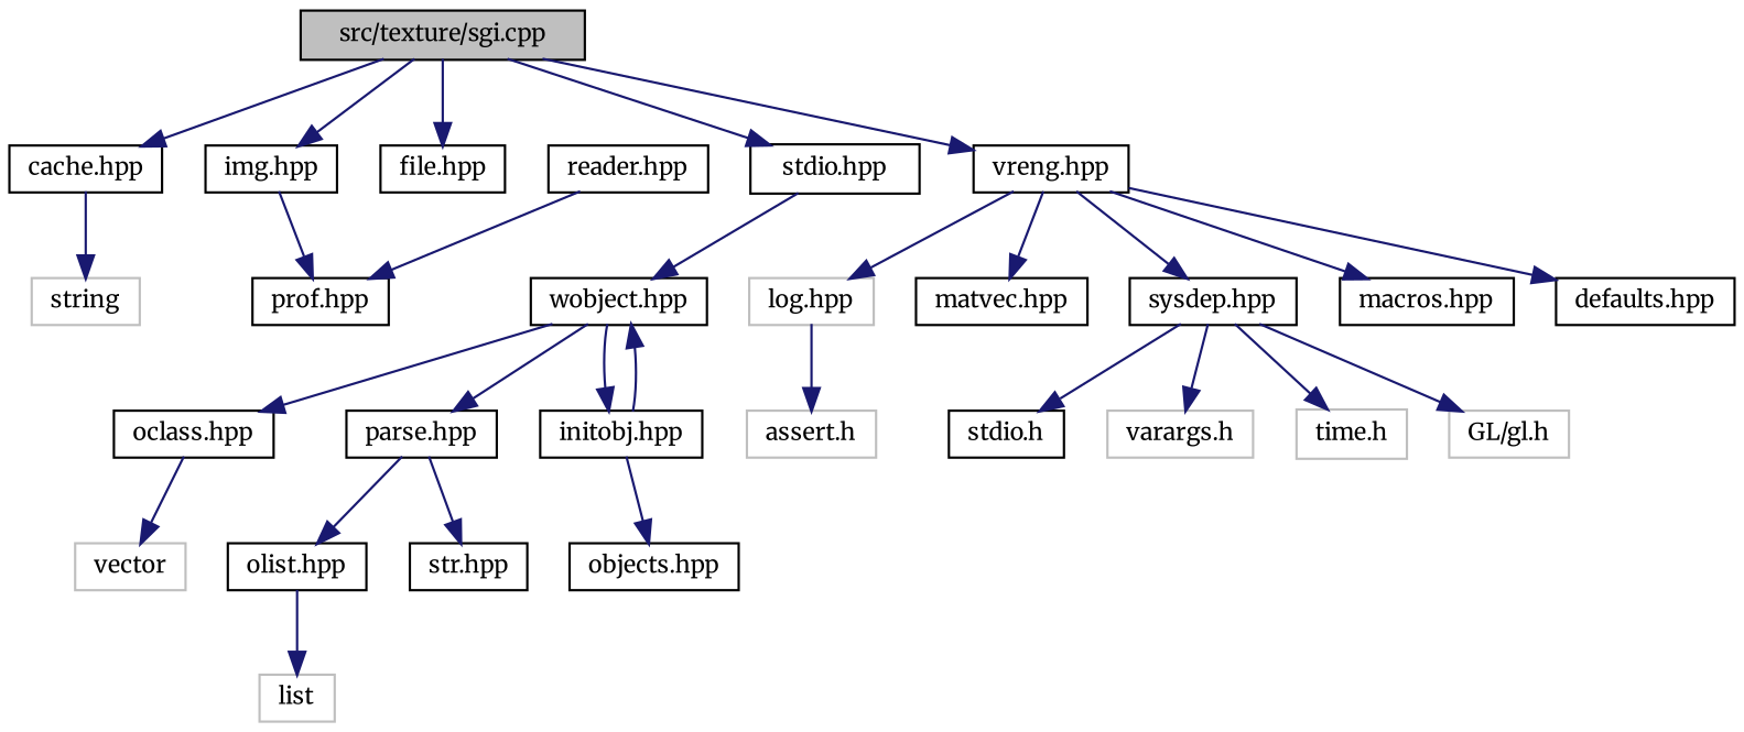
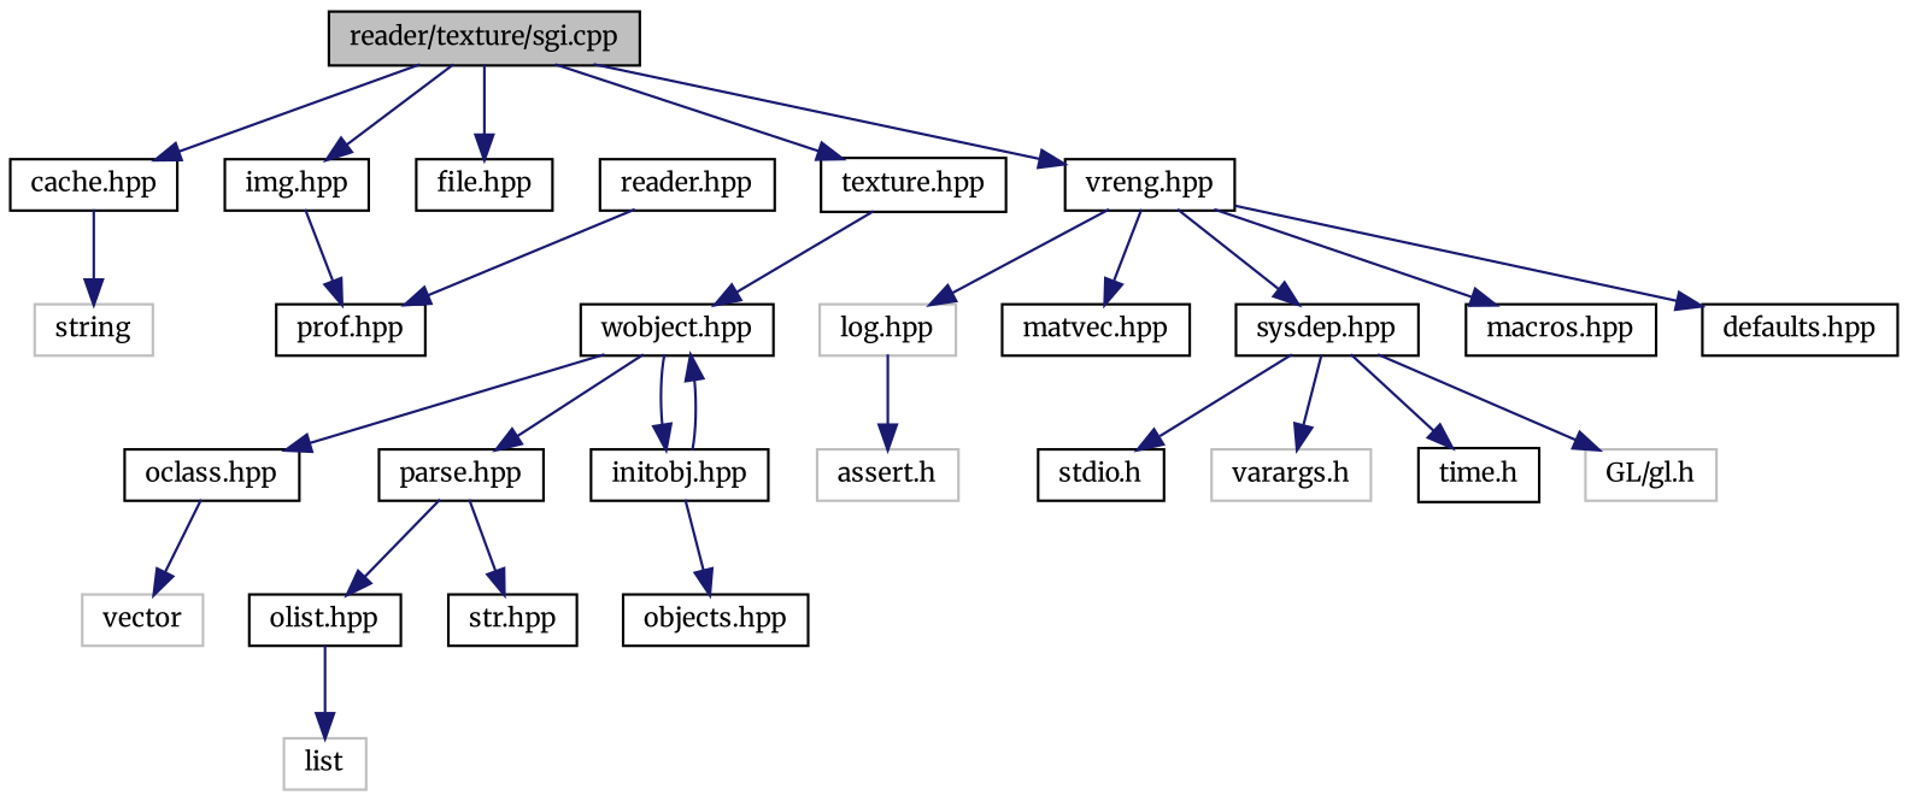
  digraph {
    fontname=Merriweather
    node [color=black fontname=Merriweather fontsize=10 shape=record]
    edge [color=midnightblue fontname=Merriweather fontsize=10 labelfontname=FreeSans labelfontsize=10 style=solid]
-   n1 [fillcolor=grey75 fontcolor=black height=0.2 label="src/texture/sgi.cpp" style=filled width=0.4]
+   n1 [fillcolor=grey75 fontcolor=black height=0.2 label="reader/texture/sgi.cpp" style=filled width=0.4]
    n2 [height=0.2 label="vreng.hpp" width=0.4]
    n3 [height=0.2 label="img.hpp" width=0.4]
    n4 [height=0.2 label="cache.hpp" width=0.4]
    n5 [height=0.2 label="file.hpp" width=0.4]
-   n6 [height=0.2 label="stdio.hpp" width=0.4]
+   n6 [height=0.2 label="texture.hpp" width=0.4]
    n7 [height=0.2 label="sysdep.hpp" width=0.4]
    n8 [height=0.2 label="macros.hpp" width=0.4]
    n9 [height=0.2 label="defaults.hpp" width=0.4]
    n10 [color=grey75 height=0.2 label="log.hpp" width=0.4]
    n11 [height=0.2 label="matvec.hpp" width=0.4]
    n12 [height=0.2 label="prof.hpp" width=0.4]
    n13 [height=0.2 label="reader.hpp" width=0.4]
    n14 [color=grey75 height=0.2 label=string width=0.4]
    n15 [height=0.2 label="wobject.hpp" width=0.4]
    n16 [height=0.2 label="stdio.h" width=0.4]
    n17 [color=grey75 height=0.2 label="varargs.h" width=0.4]
-   n18 [color=grey75 height=0.2 label="time.h" width=0.4]
+   n18 [height=0.2 label="time.h" width=0.4]
    n19 [color=grey75 height=0.2 label="GL/gl.h" width=0.4]
    n20 [color=grey75 height=0.2 label="assert.h" width=0.4]
    n21 [height=0.2 label="oclass.hpp" width=0.4]
    n22 [height=0.2 label="parse.hpp" width=0.4]
    n23 [height=0.2 label="initobj.hpp" width=0.4]
    n24 [color=grey75 height=0.2 label=vector width=0.4]
    n25 [height=0.2 label="olist.hpp" width=0.4]
    n26 [color=grey75 height=0.2 label=list width=0.4]
    n27 [height=0.2 label="str.hpp" width=0.4]
    n28 [height=0.2 label="objects.hpp" width=0.4]
    n1 -> n2
    n1 -> n3
    n1 -> n4
    n1 -> n5
    n1 -> n6
    n2 -> n7
    n2 -> n8
    n2 -> n9
    n2 -> n10
    n2 -> n11
    n3 -> n12
    n4 -> n14
    n6 -> n15
    n7 -> n16
    n7 -> n17
    n7 -> n18
    n7 -> n19
    n10 -> n20
    n13 -> n12
    n15 -> n21
    n15 -> n22
    n15 -> n23
    n21 -> n24
    n22 -> n25
    n22 -> n27
    n23 -> n15
    n23 -> n28
    n25 -> n26
  }
